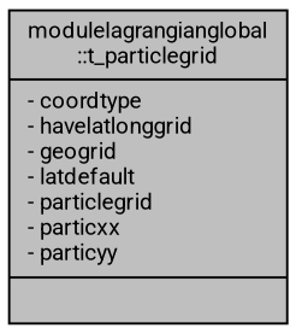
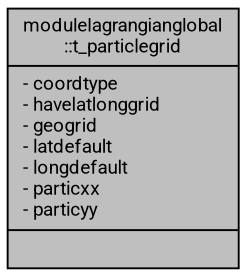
  digraph {
    fontname=Roboto
-   n1 [color=black fillcolor=grey75 fontcolor=black fontname=Roboto fontsize=10 height=0.2 label="{modulelagrangianglobal\l::t_particlegrid\n|- coordtype\l- havelatlonggrid\l- geogrid\l- latdefault\l- particlegrid\l- particxx\l- particyy\l|}" shape=record style=filled width=0.4]
+   n1 [color=black fillcolor=grey75 fontcolor=black fontname=Roboto fontsize=10 height=0.2 label="{modulelagrangianglobal\l::t_particlegrid\n|- coordtype\l- havelatlonggrid\l- geogrid\l- latdefault\l- longdefault\l- particxx\l- particyy\l|}" shape=record style=filled width=0.4]
  }
